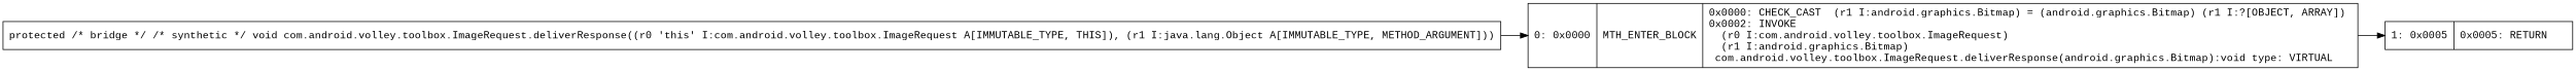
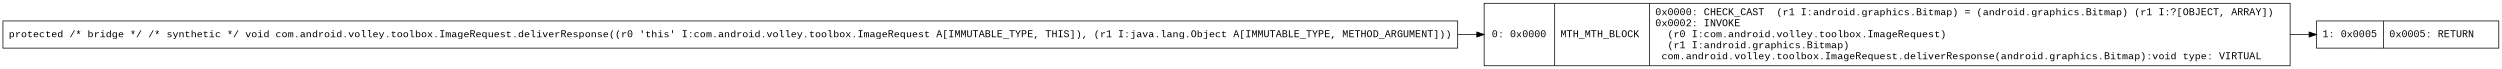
  digraph {
    rankdir=LR
    fontname="Liberation Mono"
    node [shape=record fontname="Liberation Mono"]
    edge [fontname="Liberation Mono"]
-   n1 [label="{0\:\ 0x0000|MTH_ENTER_BLOCK\l|0x0000: CHECK_CAST  (r1 I:android.graphics.Bitmap) = (android.graphics.Bitmap) (r1 I:?[OBJECT, ARRAY]) \l0x0002: INVOKE  \l  (r0 I:com.android.volley.toolbox.ImageRequest)\l  (r1 I:android.graphics.Bitmap)\l com.android.volley.toolbox.ImageRequest.deliverResponse(android.graphics.Bitmap):void type: VIRTUAL \l}"]
+   n1 [label="{0\:\ 0x0000|MTH_MTH_BLOCK\l|0x0000: CHECK_CAST  (r1 I:android.graphics.Bitmap) = (android.graphics.Bitmap) (r1 I:?[OBJECT, ARRAY]) \l0x0002: INVOKE  \l  (r0 I:com.android.volley.toolbox.ImageRequest)\l  (r1 I:android.graphics.Bitmap)\l com.android.volley.toolbox.ImageRequest.deliverResponse(android.graphics.Bitmap):void type: VIRTUAL \l}"]
    n2 [label="{1\:\ 0x0005|0x0005: RETURN   \l}"]
    n3 [label="{protected \/* bridge *\/ \/* synthetic *\/ void com.android.volley.toolbox.ImageRequest.deliverResponse((r0 'this' I:com.android.volley.toolbox.ImageRequest A[IMMUTABLE_TYPE, THIS]), (r1 I:java.lang.Object A[IMMUTABLE_TYPE, METHOD_ARGUMENT])) }"]
    n1 -> n2
    n3 -> n1
  }
